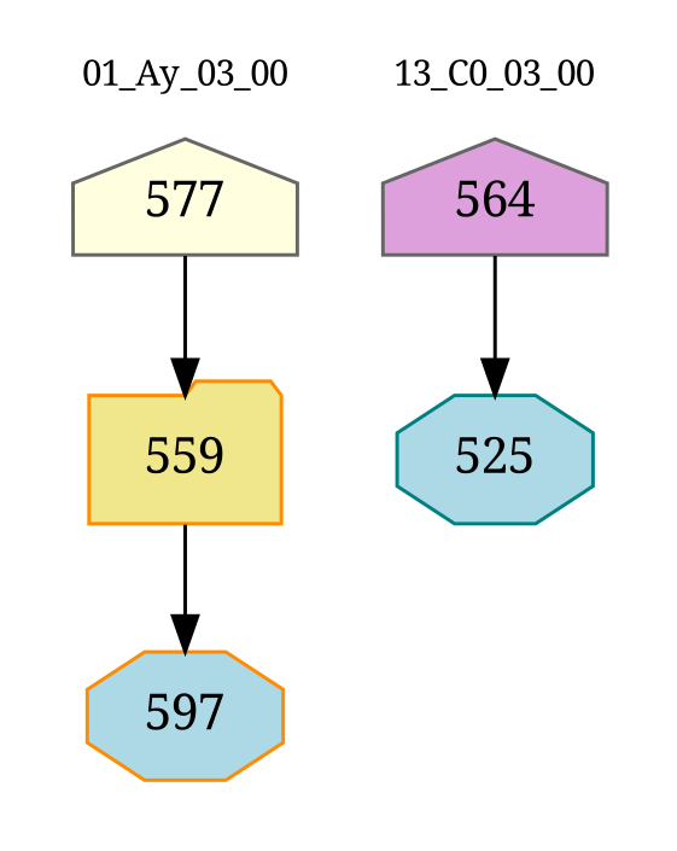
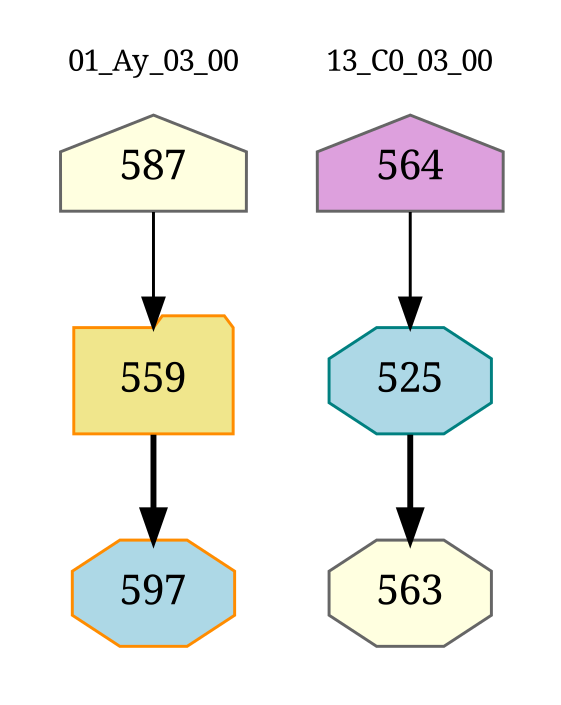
  digraph {
    fontname="Noto Serif"
    node [color=gray40 fillcolor=lightyellow fontname="Noto Serif" shape=octagon style=filled]
    edge [color=black fontname="Noto Serif" style=solid]
-   n1 [label=577 shape=house]
+   n1 [label=587 shape=house]
    n2 [color=darkorange fillcolor=khaki label=559 shape=folder]
    n3 [color=darkorange fillcolor=lightblue label=597]
    n4 [fillcolor=plum label=564 shape=house]
    n5 [color=teal fillcolor=lightblue label=525]
+   n6 [label=563]
    subgraph cluster_1 {
      color=white
      fontsize=10
      label="01_Ay_03_00"
      n1
      n2
      n3
    }
    subgraph cluster_2 {
      color=white
      fontsize=10
      label="13_C0_03_00"
      n4
      n5
+     n6
    }
    n1 -> n2
-   n2 -> n3
+   n2 -> n3 [style=bold]
    n4 -> n5
+   n5 -> n6 [style=bold]
  }
